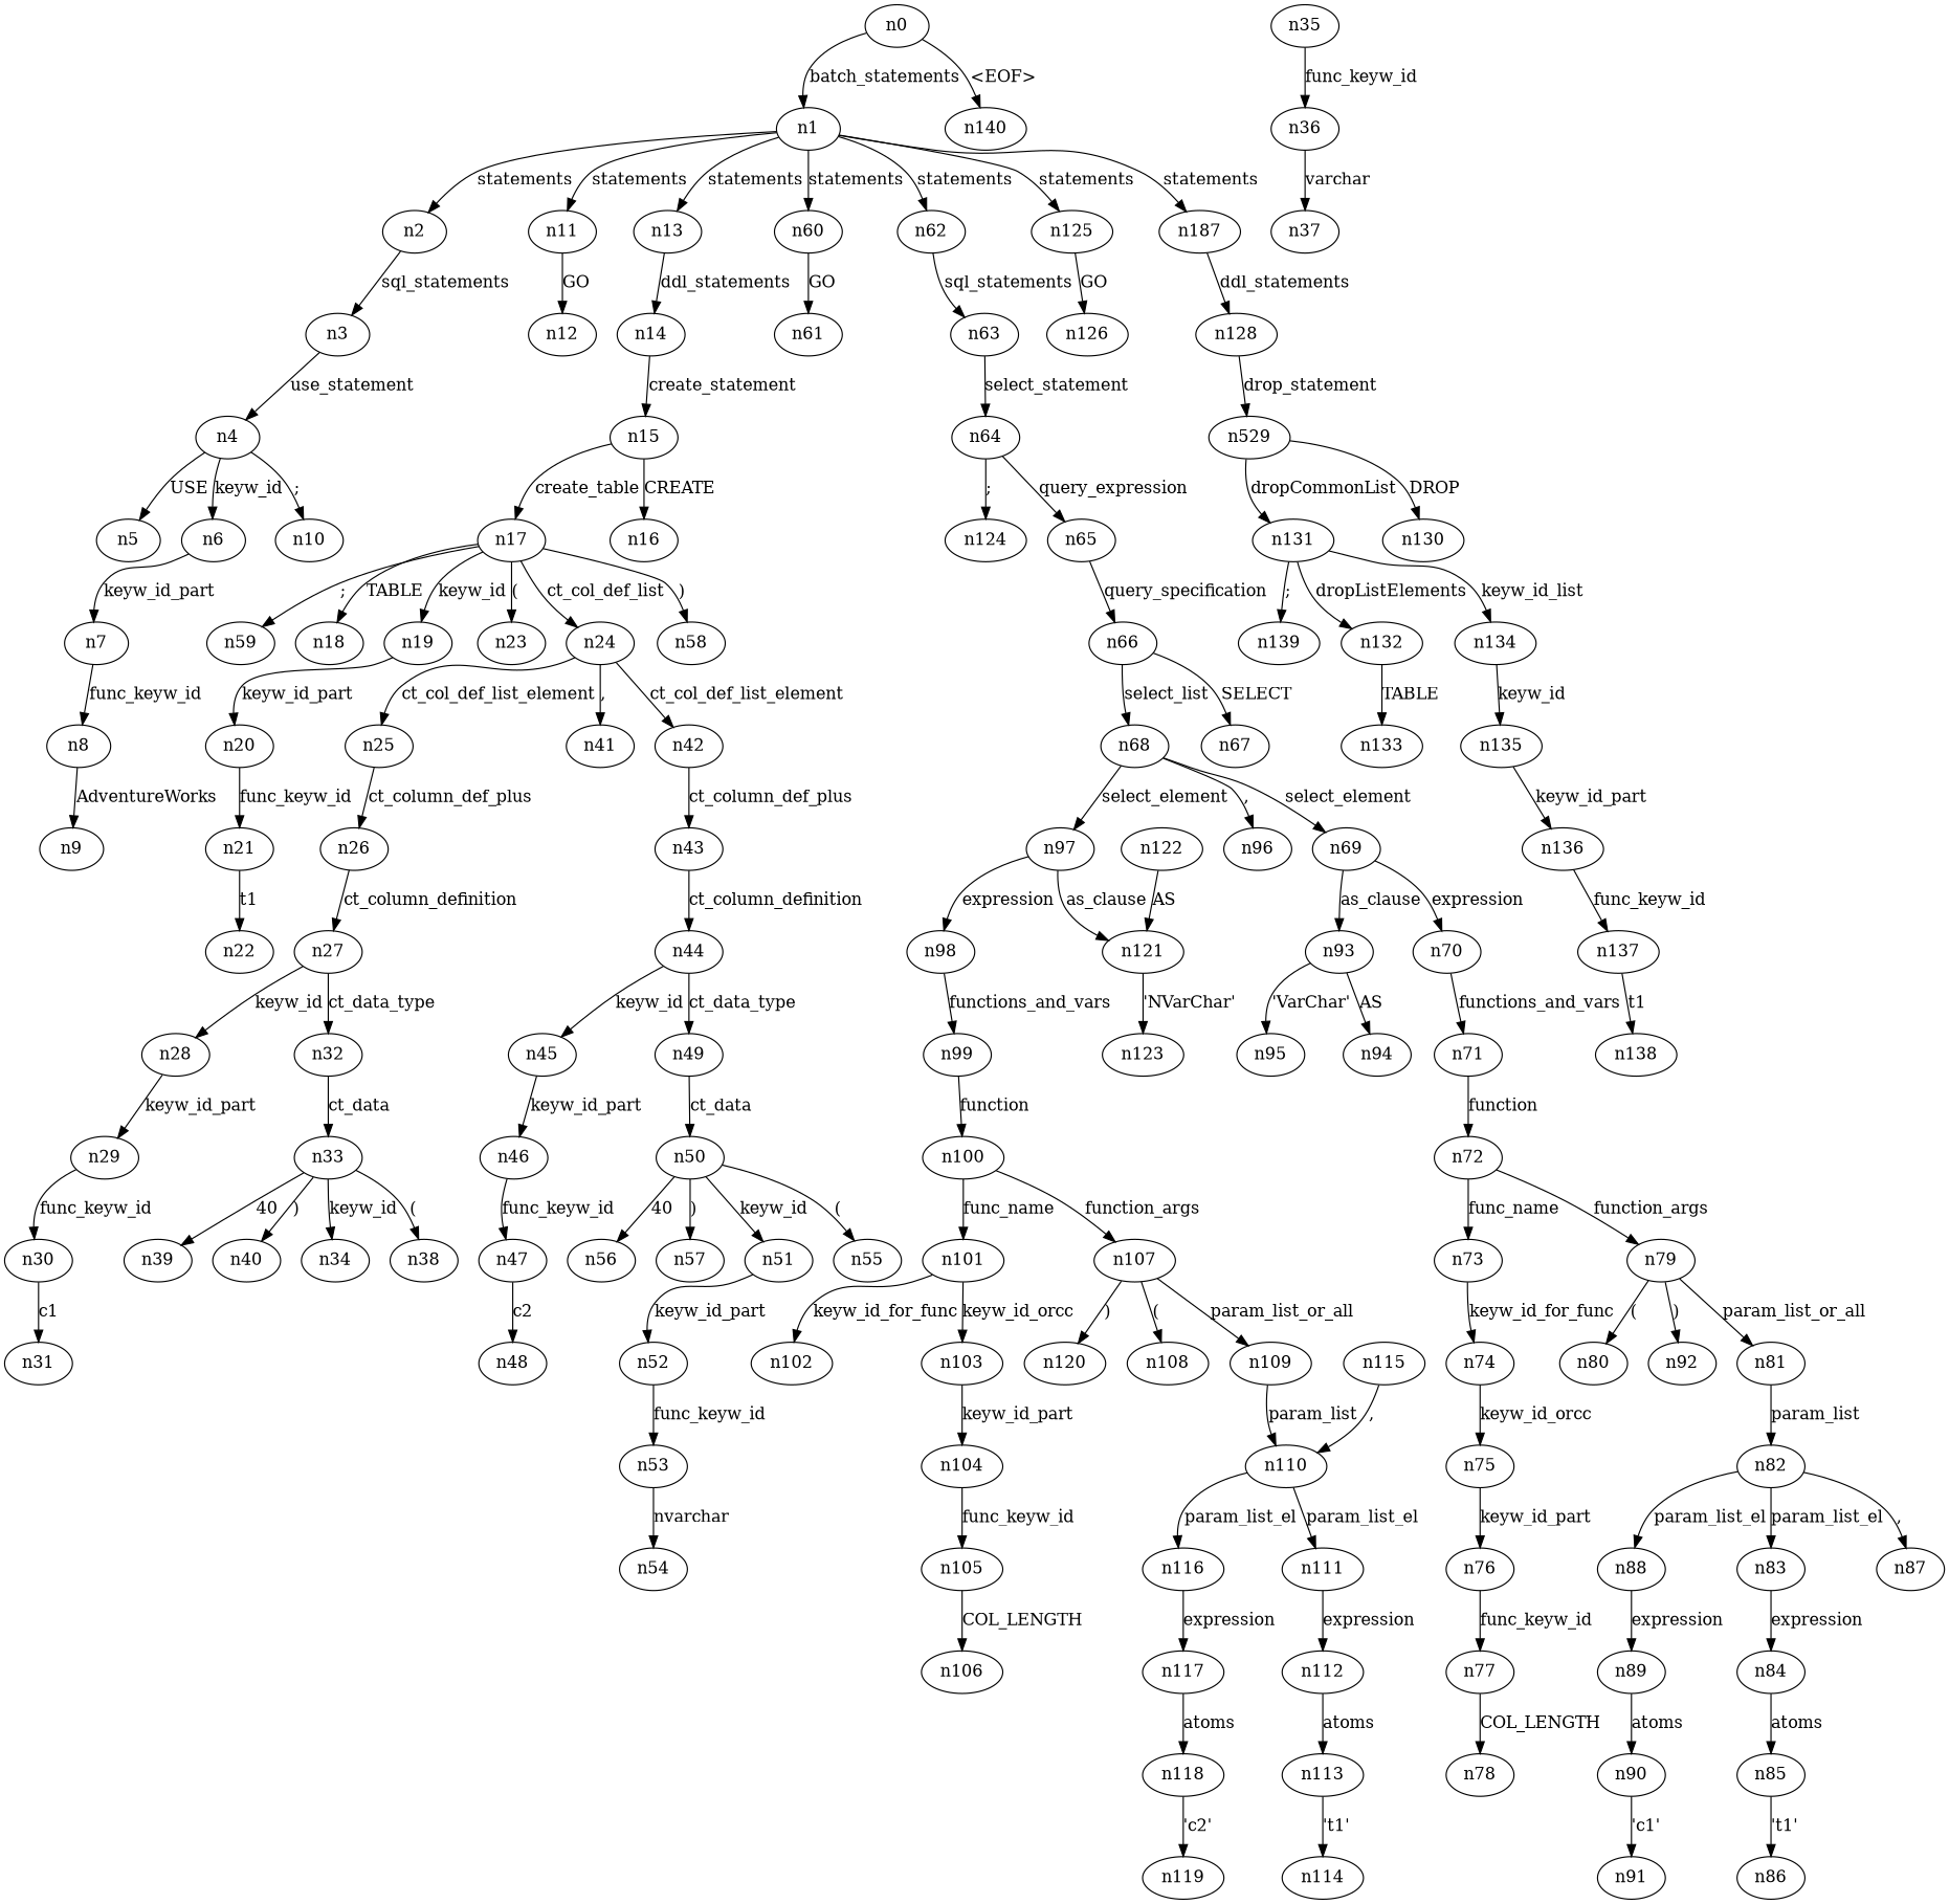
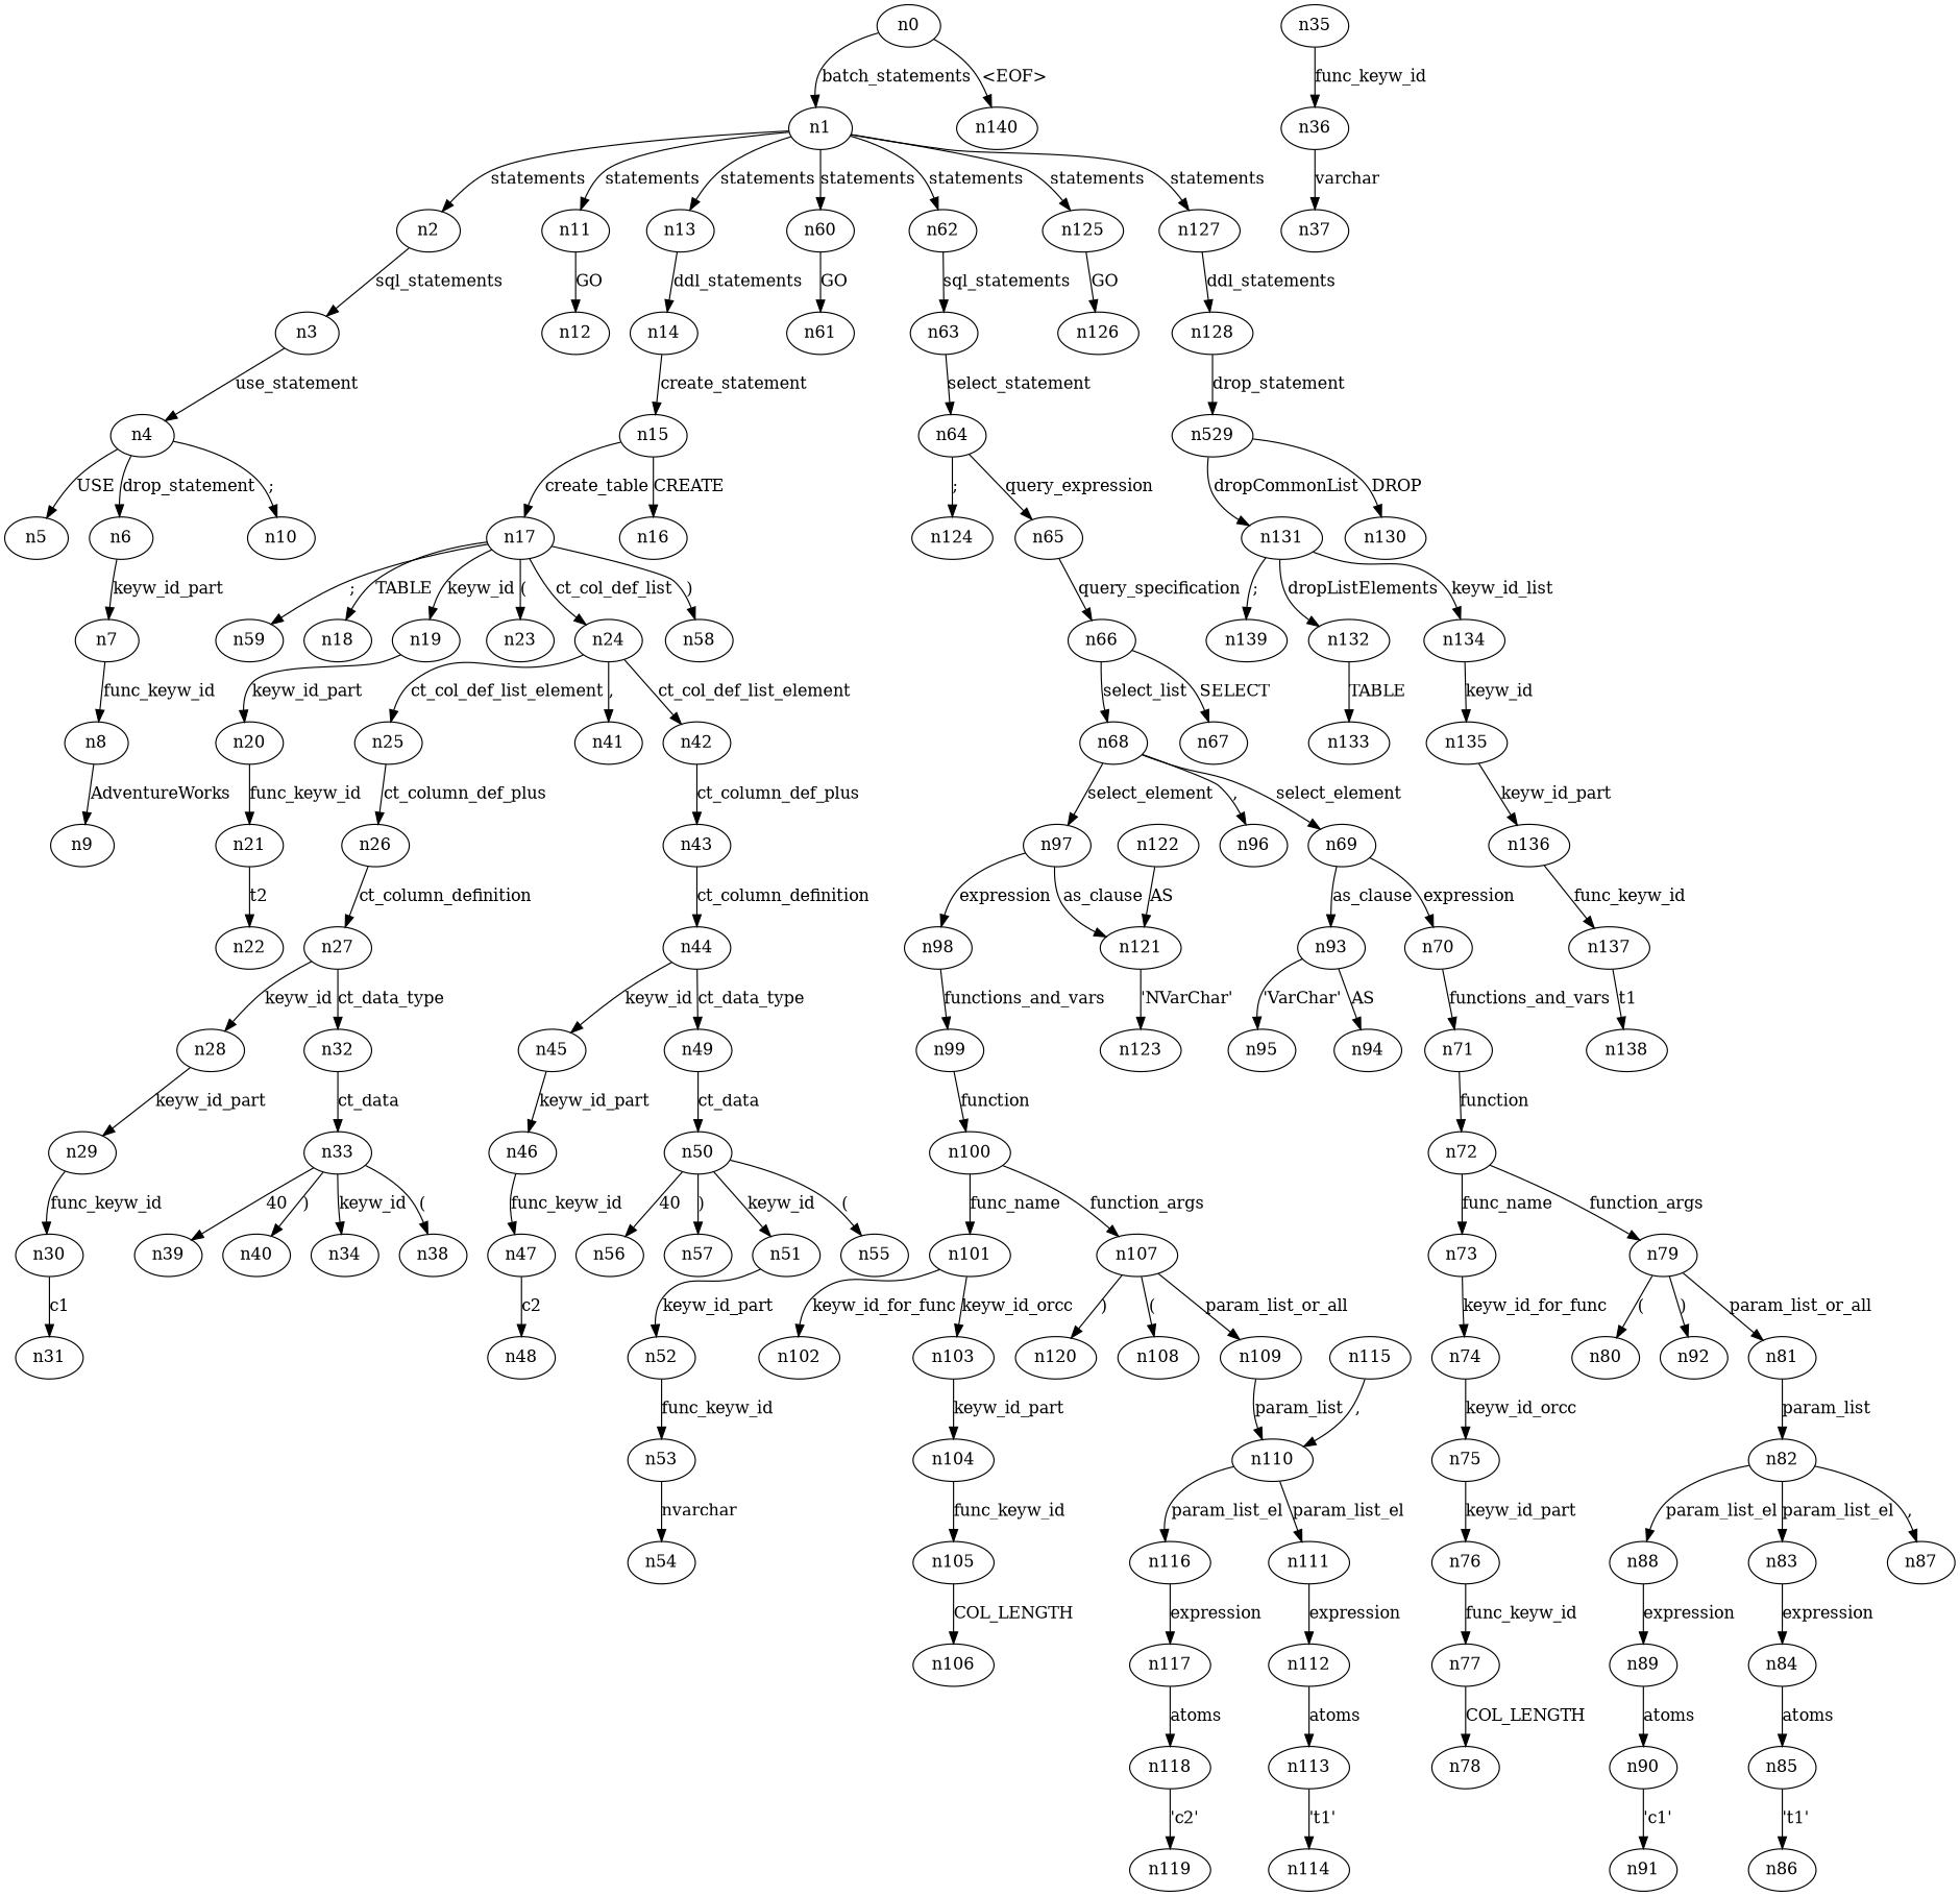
  digraph {
    n0
    n1
    n140
    n2
    n11
    n13
    n60
    n62
    n125
-   n127 [label=n187]
+   n127
    n3
    n12
    n14
    n61
    n63
    n126
    n128
    n4
    n5
    n6
    n10
    n7
    n8
    n9
    n15
    n16
    n17
    n18
    n19
    n23
    n24
    n58
    n59
    n20
    n25
    n41
    n42
    n21
    n22
    n26
    n43
    n27
    n28
    n32
    n29
    n33
    n30
    n31
    n34
    n38
    n39
    n40
    n35
    n36
    n37
    n44
    n45
    n49
    n46
    n50
    n47
    n48
    n51
    n55
    n56
    n57
    n52
    n53
    n54
    n64
    n65
    n124
    n66
    n67
    n68
    n69
    n96
    n97
    n70
    n93
    n98
    n121
    n71
    n94
    n95
    n72
    n73
    n79
    n74
    n80
    n81
    n92
    n75
    n76
    n77
    n78
    n82
    n83
    n87
    n88
    n84
    n89
    n85
    n86
    n90
    n91
    n99
    n123
    n100
    n101
    n107
    n102
    n103
    n108
    n109
    n120
    n104
    n105
    n106
    n110
    n111
    n116
    n112
    n115
    n117
    n113
    n114
    n118
    n119
    n122
    n129 [label=n529]
    n130
    n131
    n132
    n134
    n139
    n133
    n135
    n136
    n137
    n138
    n0 -> n1 [label=batch_statements]
    n0 -> n140 [label="<EOF>"]
    n1 -> n2 [label=statements]
    n1 -> n11 [label=statements]
    n1 -> n13 [label=statements]
    n1 -> n60 [label=statements]
    n1 -> n62 [label=statements]
    n1 -> n125 [label=statements]
    n1 -> n127 [label=statements]
    n2 -> n3 [label=sql_statements]
    n11 -> n12 [label=GO]
    n13 -> n14 [label=ddl_statements]
    n60 -> n61 [label=GO]
    n62 -> n63 [label=sql_statements]
    n125 -> n126 [label=GO]
    n127 -> n128 [label=ddl_statements]
    n3 -> n4 [label=use_statement]
    n14 -> n15 [label=create_statement]
    n63 -> n64 [label=select_statement]
    n128 -> n129 [label=drop_statement]
    n4 -> n5 [label=USE]
-   n4 -> n6 [label=keyw_id]
+   n4 -> n6 [label=drop_statement]
    n4 -> n10 [label=";"]
    n6 -> n7 [label=keyw_id_part]
    n7 -> n8 [label=func_keyw_id]
    n8 -> n9 [label=AdventureWorks]
    n15 -> n16 [label=CREATE]
    n15 -> n17 [label=create_table]
    n17 -> n18 [label=TABLE]
    n17 -> n19 [label=keyw_id]
    n17 -> n23 [label="("]
    n17 -> n24 [label=ct_col_def_list]
    n17 -> n58 [label=")"]
    n17 -> n59 [label=";"]
    n19 -> n20 [label=keyw_id_part]
    n24 -> n25 [label=ct_col_def_list_element]
    n24 -> n41 [label=","]
    n24 -> n42 [label=ct_col_def_list_element]
    n20 -> n21 [label=func_keyw_id]
    n25 -> n26 [label=ct_column_def_plus]
    n42 -> n43 [label=ct_column_def_plus]
-   n21 -> n22 [label=t1]
+   n21 -> n22 [label=t2]
    n26 -> n27 [label=ct_column_definition]
    n43 -> n44 [label=ct_column_definition]
    n27 -> n28 [label=keyw_id]
    n27 -> n32 [label=ct_data_type]
    n28 -> n29 [label=keyw_id_part]
    n32 -> n33 [label=ct_data]
    n29 -> n30 [label=func_keyw_id]
    n33 -> n34 [label=keyw_id]
    n33 -> n38 [label="("]
    n33 -> n39 [label=40]
    n33 -> n40 [label=")"]
    n30 -> n31 [label=c1]
    n35 -> n36 [label=func_keyw_id]
    n36 -> n37 [label=varchar]
    n44 -> n45 [label=keyw_id]
    n44 -> n49 [label=ct_data_type]
    n45 -> n46 [label=keyw_id_part]
    n49 -> n50 [label=ct_data]
    n46 -> n47 [label=func_keyw_id]
    n50 -> n51 [label=keyw_id]
    n50 -> n55 [label="("]
    n50 -> n56 [label=40]
    n50 -> n57 [label=")"]
    n47 -> n48 [label=c2]
    n51 -> n52 [label=keyw_id_part]
    n52 -> n53 [label=func_keyw_id]
    n53 -> n54 [label=nvarchar]
    n64 -> n65 [label=query_expression]
    n64 -> n124 [label=";"]
    n65 -> n66 [label=query_specification]
    n66 -> n67 [label=SELECT]
    n66 -> n68 [label=select_list]
    n68 -> n69 [label=select_element]
    n68 -> n96 [label=","]
    n68 -> n97 [label=select_element]
    n69 -> n70 [label=expression]
    n69 -> n93 [label=as_clause]
    n97 -> n98 [label=expression]
    n97 -> n121 [label=as_clause]
    n70 -> n71 [label=functions_and_vars]
    n93 -> n94 [label=AS]
    n93 -> n95 [label="'VarChar'"]
    n98 -> n99 [label=functions_and_vars]
    n121 -> n123 [label="'NVarChar'"]
    n71 -> n72 [label=function]
    n72 -> n73 [label=func_name]
    n72 -> n79 [label=function_args]
    n73 -> n74 [label=keyw_id_for_func]
    n79 -> n80 [label="("]
    n79 -> n81 [label=param_list_or_all]
    n79 -> n92 [label=")"]
    n74 -> n75 [label=keyw_id_orcc]
    n81 -> n82 [label=param_list]
    n75 -> n76 [label=keyw_id_part]
    n76 -> n77 [label=func_keyw_id]
    n77 -> n78 [label=COL_LENGTH]
    n82 -> n83 [label=param_list_el]
    n82 -> n87 [label=","]
    n82 -> n88 [label=param_list_el]
    n83 -> n84 [label=expression]
    n88 -> n89 [label=expression]
    n84 -> n85 [label=atoms]
    n89 -> n90 [label=atoms]
    n85 -> n86 [label="'t1'"]
    n90 -> n91 [label="'c1'"]
    n99 -> n100 [label=function]
    n100 -> n101 [label=func_name]
    n100 -> n107 [label=function_args]
    n101 -> n102 [label=keyw_id_for_func]
    n101 -> n103 [label=keyw_id_orcc]
    n107 -> n108 [label="("]
    n107 -> n109 [label=param_list_or_all]
    n107 -> n120 [label=")"]
    n103 -> n104 [label=keyw_id_part]
    n109 -> n110 [label=param_list]
    n104 -> n105 [label=func_keyw_id]
    n105 -> n106 [label=COL_LENGTH]
    n110 -> n111 [label=param_list_el]
    n110 -> n116 [label=param_list_el]
    n111 -> n112 [label=expression]
    n116 -> n117 [label=expression]
    n112 -> n113 [label=atoms]
    n115 -> n110 [label=","]
    n117 -> n118 [label=atoms]
    n113 -> n114 [label="'t1'"]
    n118 -> n119 [label="'c2'"]
    n122 -> n121 [label=AS]
    n129 -> n130 [label=DROP]
    n129 -> n131 [label=dropCommonList]
    n131 -> n132 [label=dropListElements]
    n131 -> n134 [label=keyw_id_list]
    n131 -> n139 [label=";"]
    n132 -> n133 [label=TABLE]
    n134 -> n135 [label=keyw_id]
    n135 -> n136 [label=keyw_id_part]
    n136 -> n137 [label=func_keyw_id]
    n137 -> n138 [label=t1]
  }
